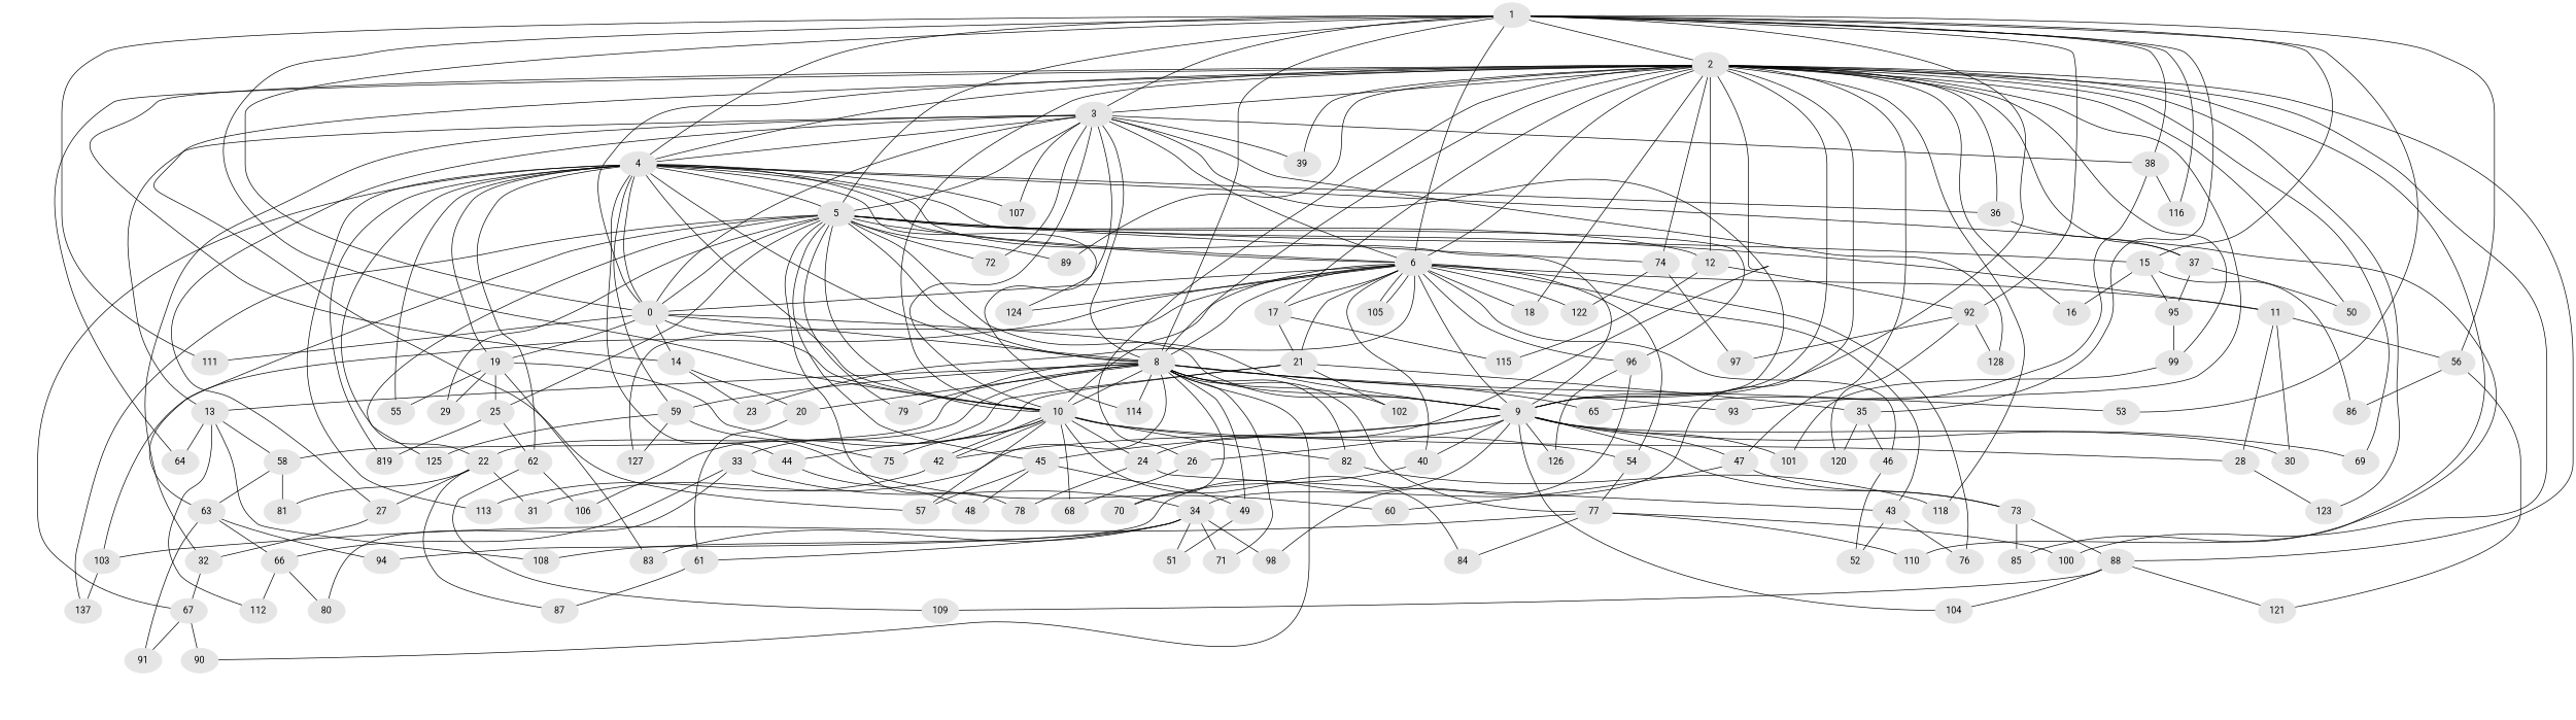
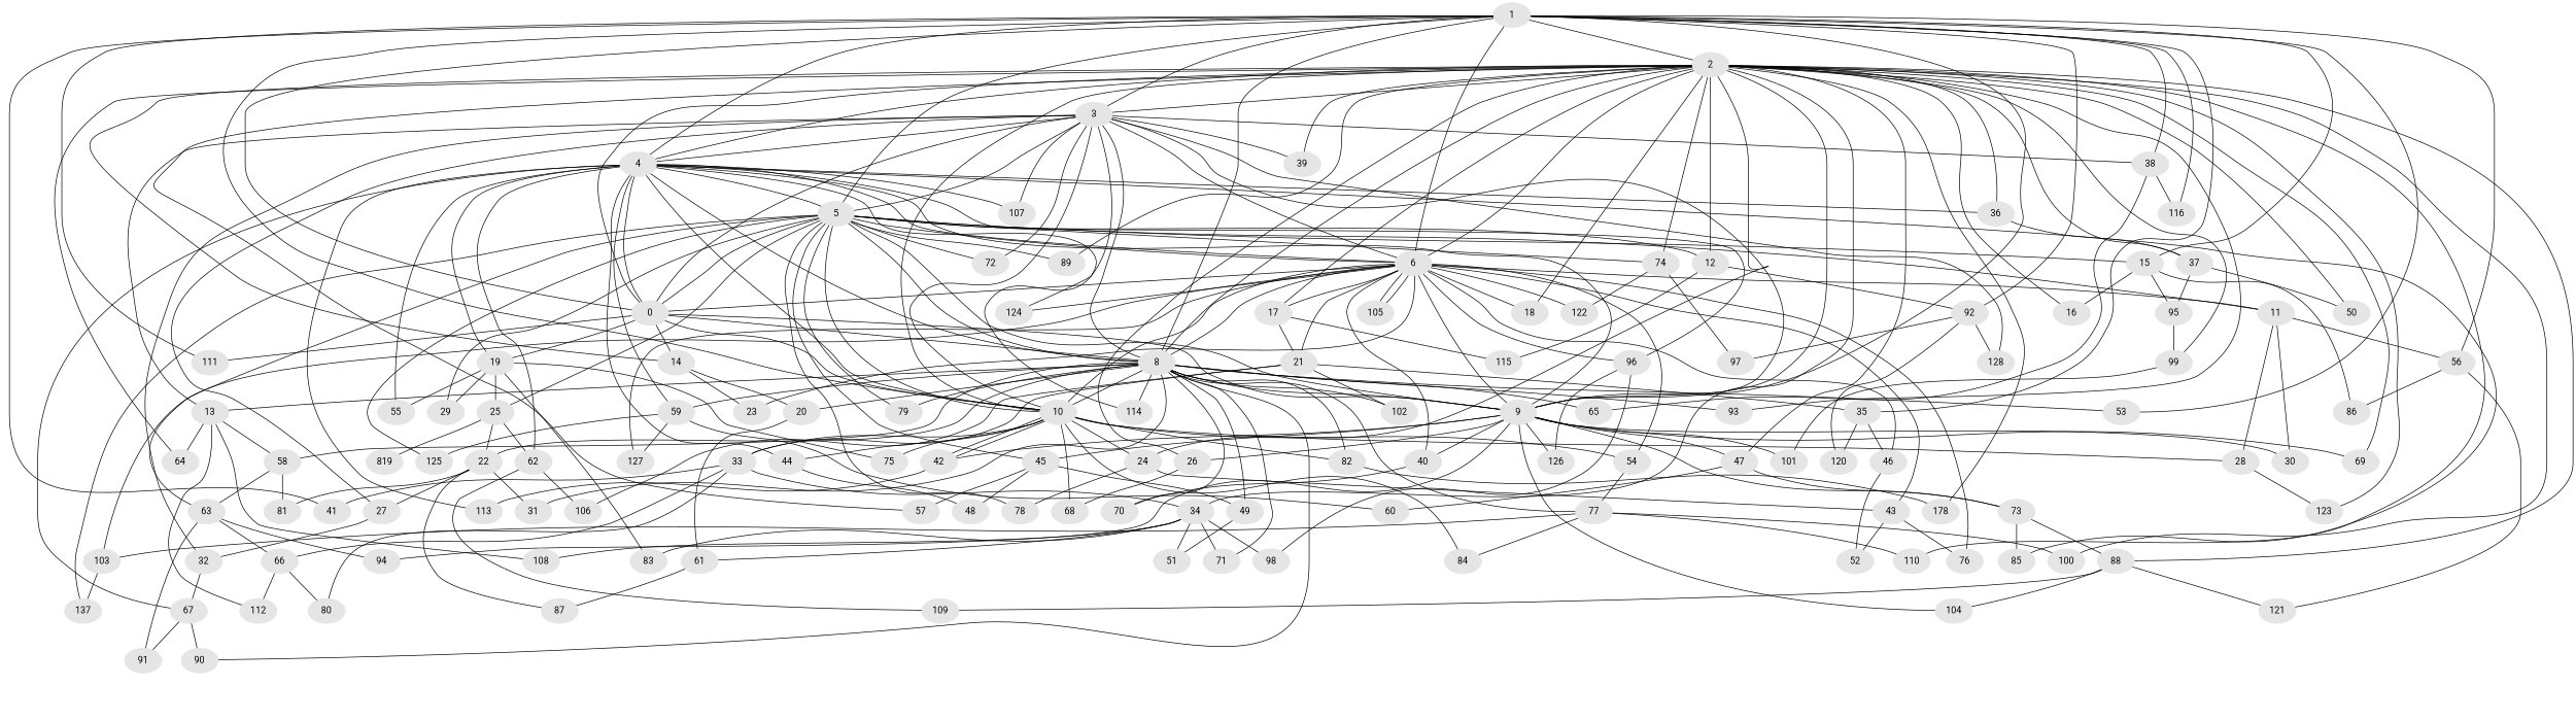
  graph {
    fontname=Roboto
    node [color=gray90 fontname=Roboto style=filled]
    edge [fontname=Roboto]
    1
    2
    3
    4
    5
    6
    n7 [label=0]
    8
    9
    10
    15
    35
    38
+   41
    53
    56
    92
    111
    116
    12
    14
    16
    17
    18
    24
    26
    34
    36
    37
    39
    47
    50
    57
    64
    69
    74
    88
    89
    93
    99
    100
    110
-   118
+   118 [label=178]
    123
    13
    27
    32
    72
    107
    114
    128
    19
    22
    44
    55
    59
    62
    67
    85
    96
    113
    n62 [label=819]
    124
    11
    25
    29
    45
    63
    78
    79
    n71 [label=137]
    125
    21
    23
    40
    43
    46
    54
    76
    103
    105
    122
    127
    20
    31
    49
    58
    65
    70
    71
    77
    82
    90
    102
    30
    73
    94
    101
    104
    126
    42
    28
    33
    68
    75
    84
    86
    95
    120
    121
    97
    115
    108
    83
    61
    51
    98
    60
    109
    112
    81
    87
    48
    106
    91
    66
    52
    80
    1 -- 2
    1 -- 3
    1 -- 4
    1 -- 5
    1 -- 6
    1 -- n7
    1 -- 8
    1 -- 9
    1 -- 10
    1 -- 15
    1 -- 35
    1 -- 38
+   1 -- 41
    1 -- 53
    1 -- 56
    1 -- 92
    1 -- 111
    1 -- 116
    2 -- 3
    2 -- 4
    2 -- 6
    2 -- n7
    2 -- 8
    2 -- 9
    2 -- 10
    2 -- 12
    2 -- 14
    2 -- 16
    2 -- 17
    2 -- 18
    2 -- 24
    2 -- 26
    2 -- 34
    2 -- 36
    2 -- 37
    2 -- 39
    2 -- 47
    2 -- 50
    2 -- 57
    2 -- 64
    2 -- 69
    2 -- 74
    2 -- 88
    2 -- 89
    2 -- 93
    2 -- 99
    2 -- 100
    2 -- 110
    2 -- 118
    2 -- 123
    3 -- 4
    3 -- 5
    3 -- 6
    3 -- n7
    3 -- 8
    3 -- 9
    3 -- 10
    3 -- 38
    3 -- 39
    3 -- 13
    3 -- 27
    3 -- 32
    3 -- 72
    3 -- 107
    3 -- 114
    3 -- 128
    4 -- 5
    4 -- 6
    4 -- n7
    4 -- 8
    4 -- 9
    4 -- 10
    4 -- 36
    4 -- 107
    4 -- 19
-   4 -- 22
+   25 -- 22
    4 -- 44
    4 -- 55
    4 -- 59
    4 -- 62
    4 -- 67
    4 -- 85
    4 -- 96
    4 -- 113
-   4 -- n62
    4 -- 124
    5 -- 6
    5 -- n7
    5 -- 8
    5 -- 9
    5 -- 10
    5 -- 15
    5 -- 12
    5 -- 74
    5 -- 89
    5 -- 72
    5 -- 11
    5 -- 25
    5 -- 29
    5 -- 45
    5 -- 63
    5 -- 78
    5 -- 79
    5 -- n71
    5 -- 125
    6 -- n7
    6 -- 8
    6 -- 9
    6 -- 10
    6 -- 17
    6 -- 18
    6 -- 96
    6 -- 124
    6 -- 11
    6 -- 21
    6 -- 23
    6 -- 40
    6 -- 43
    6 -- 46
    6 -- 54
    6 -- 76
    6 -- 103
    6 -- 105
    6 -- 105
    6 -- 122
    6 -- 127
    n7 -- 8
    n7 -- 9
    n7 -- 10
    n7 -- 111
    n7 -- 14
    n7 -- 19
    8 -- 9
    8 -- 10
    8 -- 53
    8 -- 93
    8 -- 13
    8 -- 114
    8 -- 22
    8 -- 59
    8 -- 79
    8 -- 20
    8 -- 31
    8 -- 49
    8 -- 58
    8 -- 65
    8 -- 70
    8 -- 71
    8 -- 77
    8 -- 82
    8 -- 90
    8 -- 102
    9 -- 26
    9 -- 47
    9 -- 69
    9 -- 45
    9 -- 40
    9 -- 30
    9 -- 73
    9 -- 94
    9 -- 101
    9 -- 104
    9 -- 126
    9 -- 42
    10 -- 24
    10 -- 44
    10 -- 54
    10 -- 82
    10 -- 42
    10 -- 42
    10 -- 28
-   10 -- 57
+   10 -- 33
    10 -- 68
    10 -- 75
    10 -- 84
    15 -- 16
    15 -- 86
    15 -- 95
    35 -- 46
    35 -- 120
    38 -- 116
    38 -- 65
    56 -- 86
    56 -- 121
    92 -- 128
    92 -- 120
    92 -- 97
    12 -- 92
    12 -- 115
    14 -- 23
    14 -- 20
    17 -- 21
    17 -- 115
    24 -- 78
    24 -- 43
    26 -- 68
    34 -- 71
    34 -- 108
    34 -- 83
    34 -- 61
    34 -- 51
    34 -- 98
    36 -- 37
    37 -- 50
    37 -- 95
    47 -- 73
    47 -- 60
    74 -- 122
    74 -- 97
    88 -- 104
    88 -- 121
    88 -- 109
    99 -- 101
    13 -- 64
    13 -- 58
    13 -- 108
    13 -- 112
    27 -- 32
    32 -- 67
    19 -- 55
    19 -- 25
    19 -- 29
    19 -- 75
    19 -- 83
    22 -- 27
    22 -- 31
    22 -- 81
    22 -- 87
    44 -- 48
    59 -- 125
    59 -- 127
    59 -- 60
    62 -- 109
    62 -- 106
    67 -- 90
    67 -- 91
    96 -- 126
    96 -- 98
    11 -- 56
    11 -- 30
    11 -- 28
    25 -- 62
    25 -- n62
    45 -- 57
    45 -- 49
    45 -- 48
    63 -- 94
    63 -- 91
    63 -- 66
    21 -- 35
    21 -- 102
    21 -- 33
    21 -- 106
    40 -- 70
    43 -- 76
    43 -- 52
    46 -- 52
    54 -- 77
    103 -- n71
    20 -- 61
    49 -- 51
    58 -- 63
    58 -- 81
    77 -- 100
    77 -- 110
    77 -- 103
    77 -- 84
    82 -- 118
    73 -- 88
    73 -- 85
    42 -- 113
    28 -- 123
+   33 -- 41
    33 -- 34
    33 -- 66
    33 -- 80
    95 -- 99
    61 -- 87
    66 -- 112
    66 -- 80
  }
